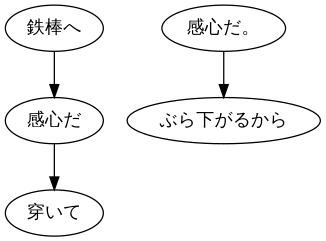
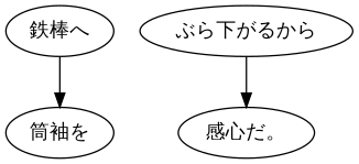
  digraph {
    fontname="Roboto Mono"
    node [fontname="Roboto Mono"]
    edge [fontname="Roboto Mono"]
-   n1 [label="感心だ"]
-   n2 [label="穿いて"]
+   n1 [label="筒袖を"]
    n3 [label="ぶら下がるから"]
    n4 [label="感心だ。"]
    n5 [label="鉄棒へ"]
-   n1 -> n2
-   n4 -> n3
+   n3 -> n4
    n5 -> n1
  }
